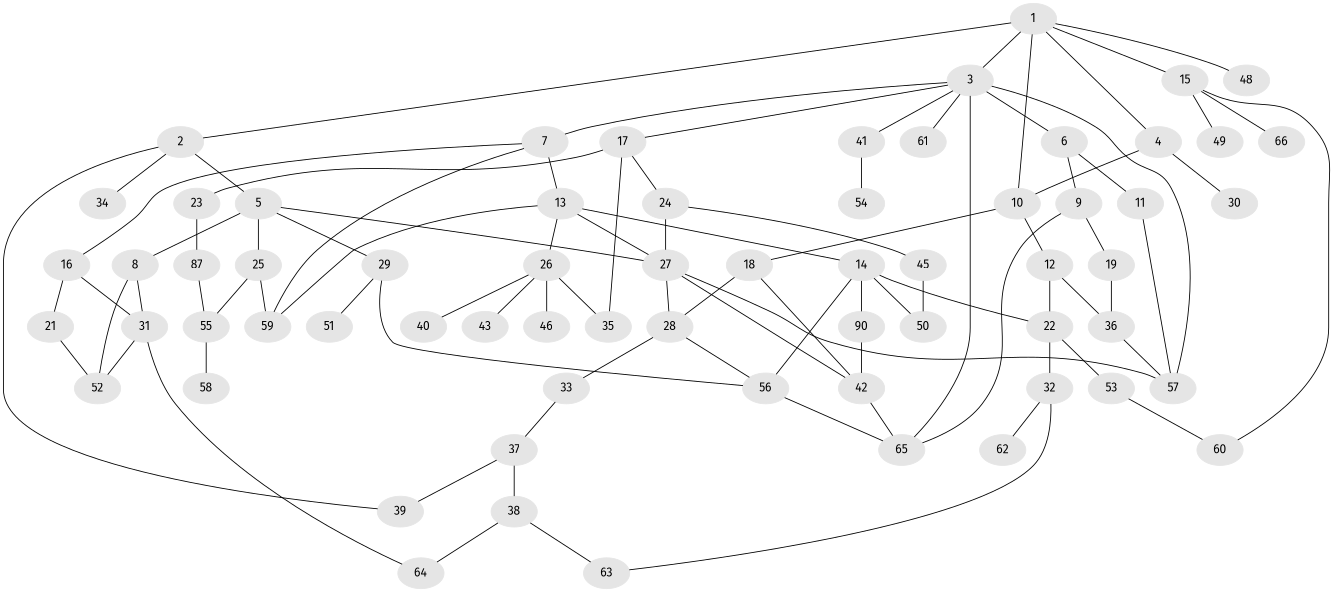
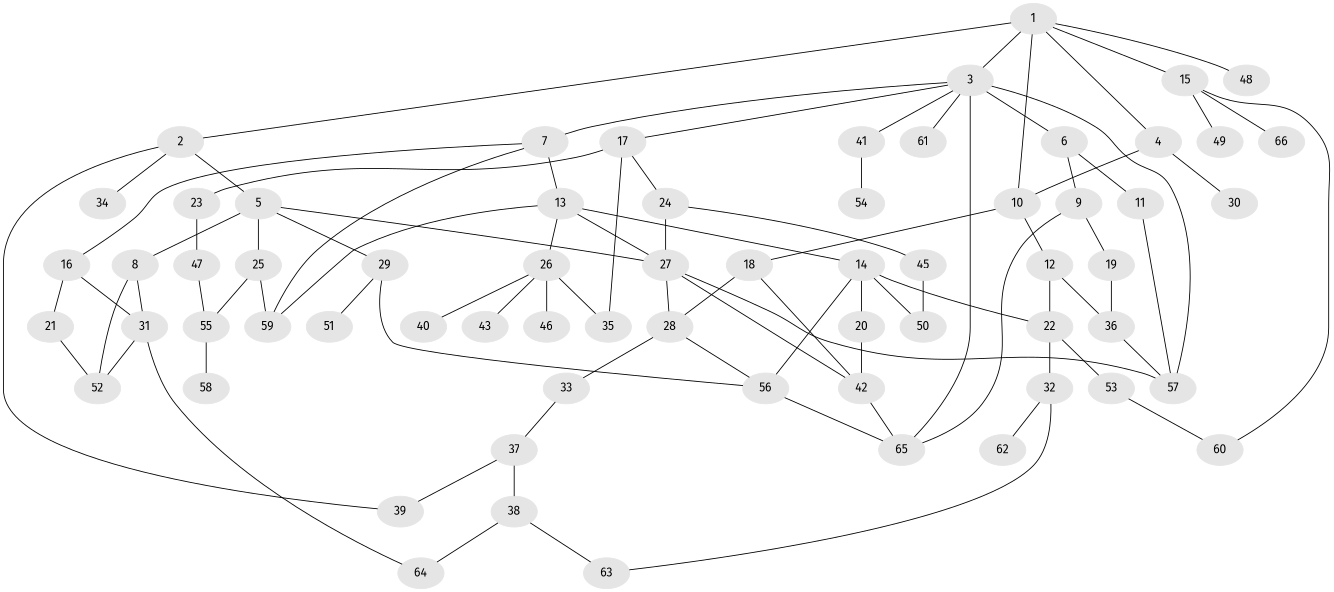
  graph {
    fontname="Fira Sans"
    node [color=gray90 fontname="Fira Sans" style=filled]
    edge [fontname="Fira Sans" weight=1.0]
    1
    2
    3
    4
    10
    15
    48
    5
    34
    39
    6
    7
    17
    41
    57
    61
    65
    30
    12
    18
    49
    60
    66
    8
    25
    27
    29
    9
    11
    13
    16
    59
    23
    24
    35
    54
    31
    52
    55
    28
    42
    56
    51
    64
    19
    14
    26
    21
    36
    22
    32
    53
-   20 [label=90]
+   20
    50
    40
    43
    46
-   47 [label=87]
+   47
    45
    33
    62
    63
    58
    37
    38
    1 -- 2
    1 -- 3 [weight=2.0]
    1 -- 4
    1 -- 10
    1 -- 15
    1 -- 48 [weight=2.0]
    2 -- 5
    2 -- 34
    2 -- 39
    3 -- 6
    3 -- 7
    3 -- 17
    3 -- 41
    3 -- 57
    3 -- 61
    3 -- 65
    4 -- 10
    4 -- 30
    10 -- 12
    10 -- 18
    15 -- 49
    15 -- 60
    15 -- 66
    5 -- 8
    5 -- 25
    5 -- 27
    5 -- 29
    6 -- 9
    6 -- 11
    7 -- 13
    7 -- 16
    7 -- 59
    17 -- 23
    17 -- 24
    17 -- 35
    41 -- 54
    12 -- 36
    12 -- 22
    18 -- 28
    18 -- 42
    8 -- 31
    8 -- 52
    25 -- 59
    25 -- 55
    27 -- 57
    27 -- 28
    27 -- 42
    29 -- 56
    29 -- 51 [weight=2.0]
    9 -- 65
    9 -- 19
    11 -- 57
    13 -- 27 [weight=2.0]
    13 -- 59
    13 -- 14
    13 -- 26
    16 -- 31
    16 -- 21 [weight=2.0]
    23 -- 47
    24 -- 27
    24 -- 45
    31 -- 52
    31 -- 64
    55 -- 58
    28 -- 56
    28 -- 33
    42 -- 65
    56 -- 65
    19 -- 36
    14 -- 56
    14 -- 22
    14 -- 20
    14 -- 50
    26 -- 35
    26 -- 40
    26 -- 43
    26 -- 46
    21 -- 52
    36 -- 57
    22 -- 32
    22 -- 53
    32 -- 62
    32 -- 63
    53 -- 60
    20 -- 42 [weight=2.0]
    47 -- 55
    45 -- 50
    33 -- 37
    37 -- 39
    37 -- 38
    38 -- 64
    38 -- 63
  }
